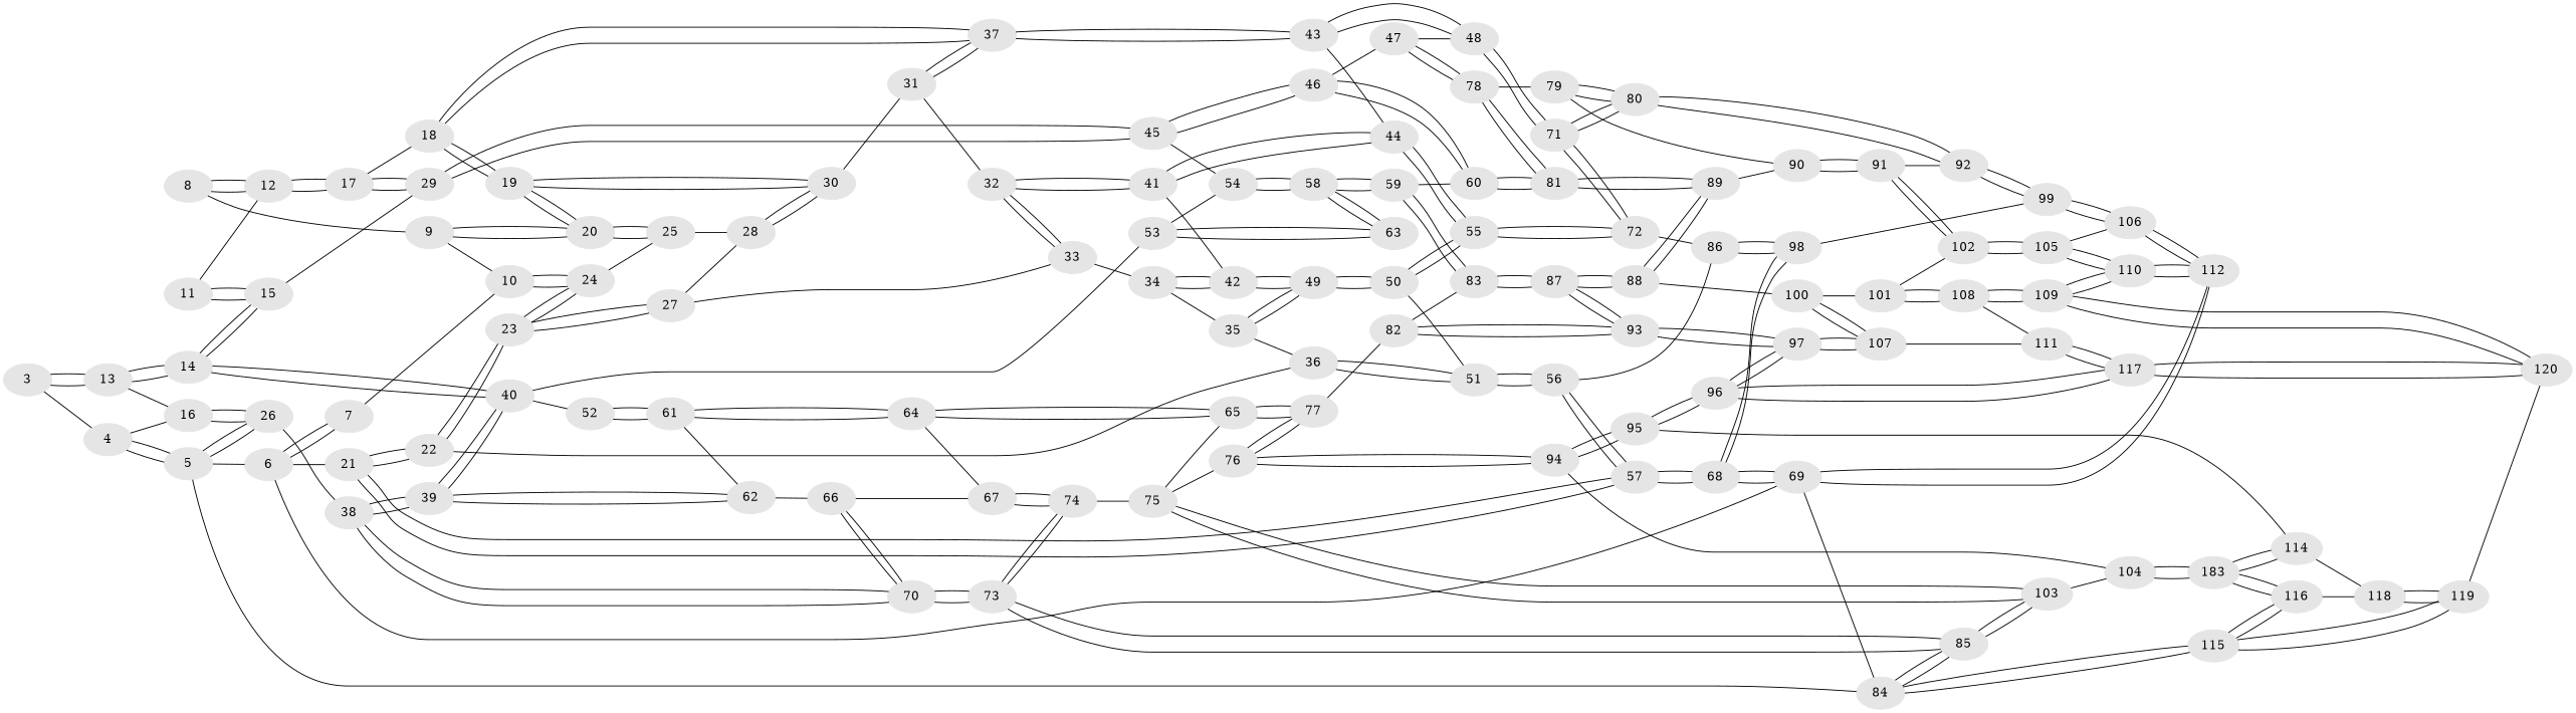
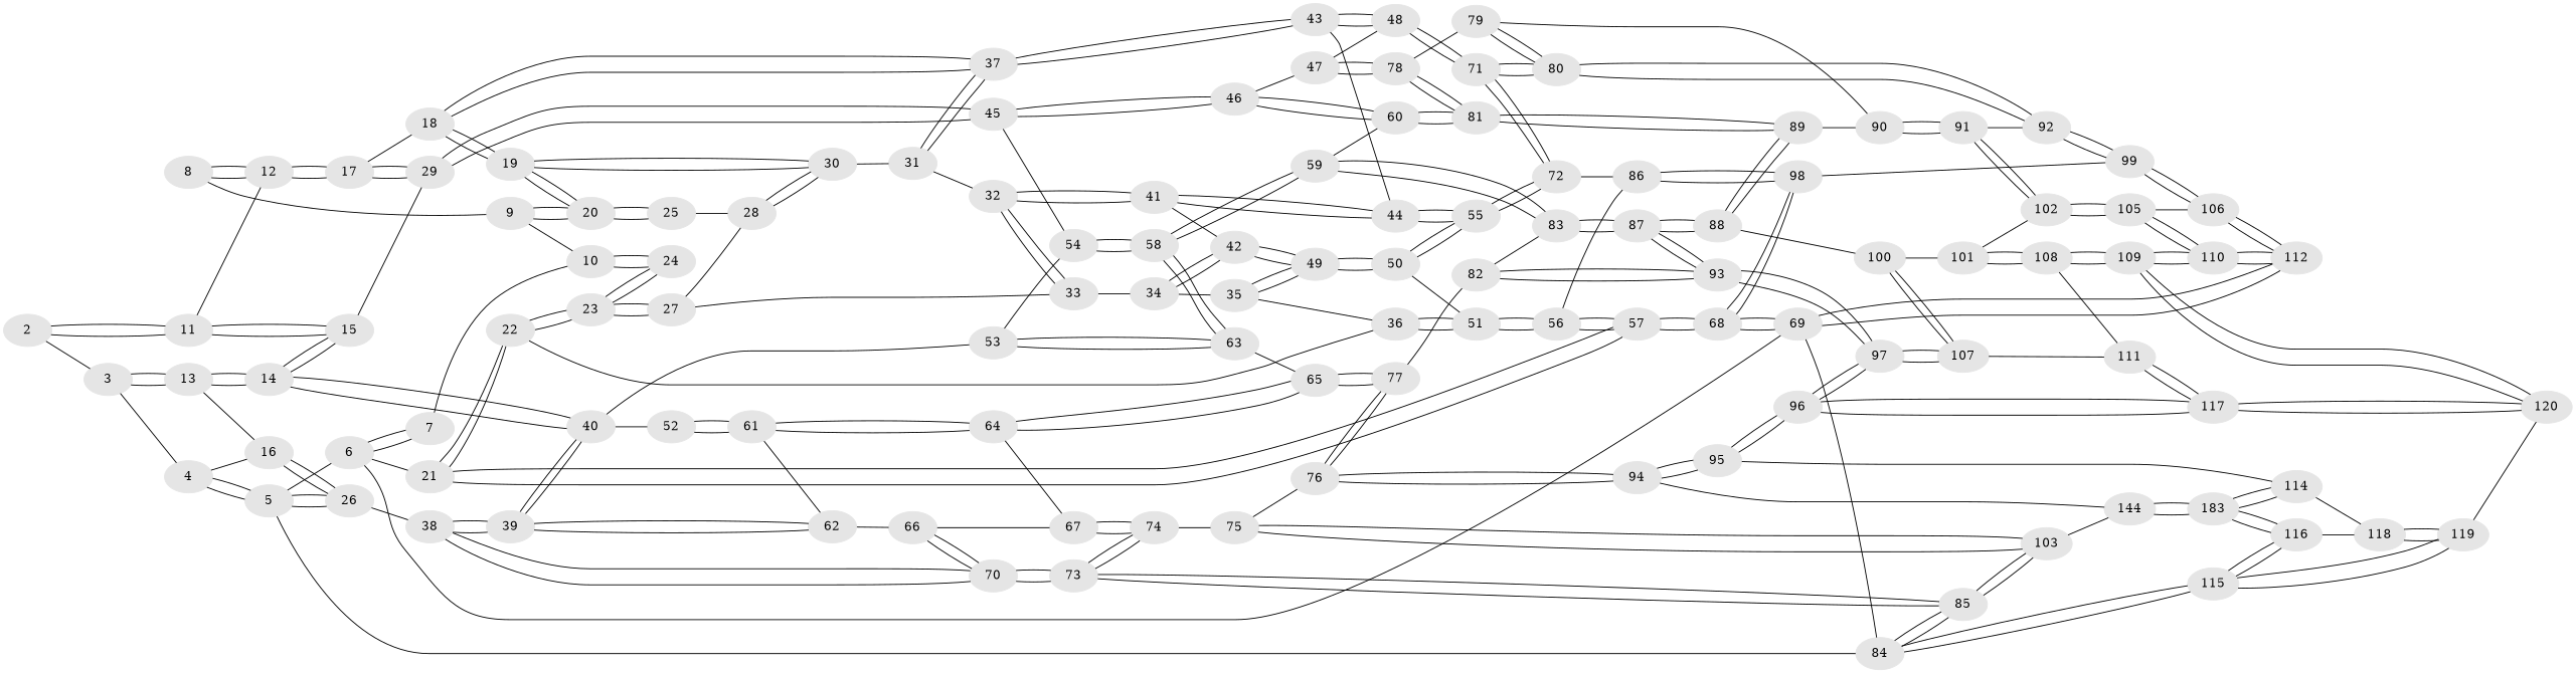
  graph {
    rankdir=LR
    node [color=gray90 style=filled]
+   2
    3
    11
    8
    9
    12
    4
    13
    15
    5
    16
    14
    6
    26
    84
    7
    21
    69
    38
    85
    115
    10
    22
    57
    112
    24
    20
    17
    25
    29
    18
    40
    52
    53
    45
    19
    37
    30
    43
    31
    28
    23
    36
    68
    27
    51
    33
    39
    70
    34
    46
    54
    32
    41
    42
    44
    35
    49
    50
    56
    48
    62
    73
    66
    61
    55
    71
    72
    47
    60
    58
    78
    81
    79
    80
    86
    63
    64
    65
    59
    98
    83
    87
    89
    67
    77
    74
    82
    75
    99
    92
    103
    76
    94
-   104
+   104 [label=144]
    95
    93
    90
    91
    97
    88
    116
    119
    100
    107
    101
    102
    105
    106
    96
    114
    n112 [label=183]
    117
    118
    120
    111
    108
    109
    110
+   2 -- 3
+   2 -- 11
+   2 -- 11
    3 -- 4
    3 -- 13
    3 -- 13
    11 -- 12
    11 -- 15
    11 -- 15
    8 -- 9
    8 -- 12
    8 -- 12
    9 -- 10
    9 -- 20
    9 -- 20
    12 -- 17
    12 -- 17
    4 -- 5
    4 -- 5
    4 -- 16
    13 -- 16
    13 -- 14
    13 -- 14
    15 -- 29
    5 -- 6
    5 -- 26
    5 -- 26
    5 -- 84
    16 -- 26
    16 -- 26
    14 -- 15
    14 -- 15
    14 -- 40
    14 -- 40
    6 -- 7
    6 -- 7
    6 -- 21
    6 -- 69
    26 -- 38
    84 -- 85
    84 -- 85
    84 -- 115
    84 -- 115
    7 -- 10
    21 -- 22
    21 -- 22
    21 -- 57
    21 -- 57
    69 -- 84
    69 -- 112
    69 -- 112
    38 -- 39
    38 -- 39
    38 -- 70
    38 -- 70
    85 -- 103
    85 -- 103
    115 -- 116
    115 -- 116
    115 -- 119
    115 -- 119
    10 -- 24
    10 -- 24
    22 -- 23
    22 -- 23
    22 -- 36
    57 -- 68
    57 -- 68
-   24 -- 25
    20 -- 25
    20 -- 25
    17 -- 29
    17 -- 29
    17 -- 18
    25 -- 28
    29 -- 45
    29 -- 45
    18 -- 19
    18 -- 19
    18 -- 37
    18 -- 37
    40 -- 52
    40 -- 53
    52 -- 61
    52 -- 61
    53 -- 54
    53 -- 63
    53 -- 63
    45 -- 46
    45 -- 46
    45 -- 54
    19 -- 20
    19 -- 20
    19 -- 30
    19 -- 30
    37 -- 43
    37 -- 43
    30 -- 31
    43 -- 44
    43 -- 48
    43 -- 48
    31 -- 37
    31 -- 37
    31 -- 32
    28 -- 30
    28 -- 30
    23 -- 24
    23 -- 24
    23 -- 27
    23 -- 27
    36 -- 51
    36 -- 51
    68 -- 69
    68 -- 69
    68 -- 98
    68 -- 98
    27 -- 28
    27 -- 33
    51 -- 56
    51 -- 56
    33 -- 34
    39 -- 40
    39 -- 40
    39 -- 62
    39 -- 62
    70 -- 73
    70 -- 73
    34 -- 42
    34 -- 42
    34 -- 35
    46 -- 47
    46 -- 60
    46 -- 60
    54 -- 58
    54 -- 58
    32 -- 33
    32 -- 33
    32 -- 41
    32 -- 41
    41 -- 42
    41 -- 44
    41 -- 44
    42 -- 49
    42 -- 49
    44 -- 55
    44 -- 55
    35 -- 36
    35 -- 49
    35 -- 49
    49 -- 50
    49 -- 50
    50 -- 51
    50 -- 55
    50 -- 55
    56 -- 57
    56 -- 57
    56 -- 86
    48 -- 71
    48 -- 71
    62 -- 66
    73 -- 85
    73 -- 85
    73 -- 74
    73 -- 74
    66 -- 70
    66 -- 70
    66 -- 67
    61 -- 62
    61 -- 64
    61 -- 64
    55 -- 72
    55 -- 72
    71 -- 72
    71 -- 72
    71 -- 80
    71 -- 80
    72 -- 86
    47 -- 48
    47 -- 78
    47 -- 78
    60 -- 81
    60 -- 81
    58 -- 63
    58 -- 63
    58 -- 59
    58 -- 59
    78 -- 81
    78 -- 81
    78 -- 79
    81 -- 89
    81 -- 89
    79 -- 80
    79 -- 80
    79 -- 90
    80 -- 92
    80 -- 92
    86 -- 98
    86 -- 98
-   75 -- 65
+   63 -- 65
    64 -- 65
    64 -- 65
    64 -- 67
    65 -- 77
    65 -- 77
    59 -- 60
    59 -- 83
    59 -- 83
    98 -- 99
    83 -- 87
    83 -- 87
    87 -- 93
    87 -- 93
    87 -- 88
    87 -- 88
    89 -- 90
    67 -- 74
    67 -- 74
    77 -- 82
    74 -- 75
    82 -- 83
    82 -- 93
    82 -- 93
    75 -- 103
    75 -- 103
    75 -- 76
    99 -- 106
    99 -- 106
    92 -- 99
    92 -- 99
    103 -- 104
    76 -- 77
    76 -- 77
    76 -- 94
    76 -- 94
    94 -- 104
    94 -- 95
    94 -- 95
    104 -- n112
    104 -- n112
    95 -- 96
    95 -- 96
    95 -- 114
    93 -- 97
    93 -- 97
    90 -- 91
    90 -- 91
    91 -- 92
    91 -- 102
    91 -- 102
    97 -- 107
    97 -- 107
    88 -- 89
    88 -- 89
    88 -- 100
    116 -- 118
    119 -- 120
    100 -- 107
    100 -- 107
    100 -- 101
    107 -- 111
    101 -- 102
    101 -- 108
    101 -- 108
    102 -- 105
    102 -- 105
    105 -- 106
    105 -- 110
    105 -- 110
    106 -- 112
    106 -- 112
    96 -- 97
    96 -- 97
    96 -- 117
    96 -- 117
    114 -- 118
    n112 -- 116
    n112 -- 116
    n112 -- 114
    n112 -- 114
    117 -- 120
    117 -- 120
    118 -- 119
    118 -- 119
    111 -- 117
    111 -- 117
    108 -- 111
    108 -- 109
    108 -- 109
    109 -- 120
    109 -- 120
    109 -- 110
    109 -- 110
    110 -- 112
    110 -- 112
  }
